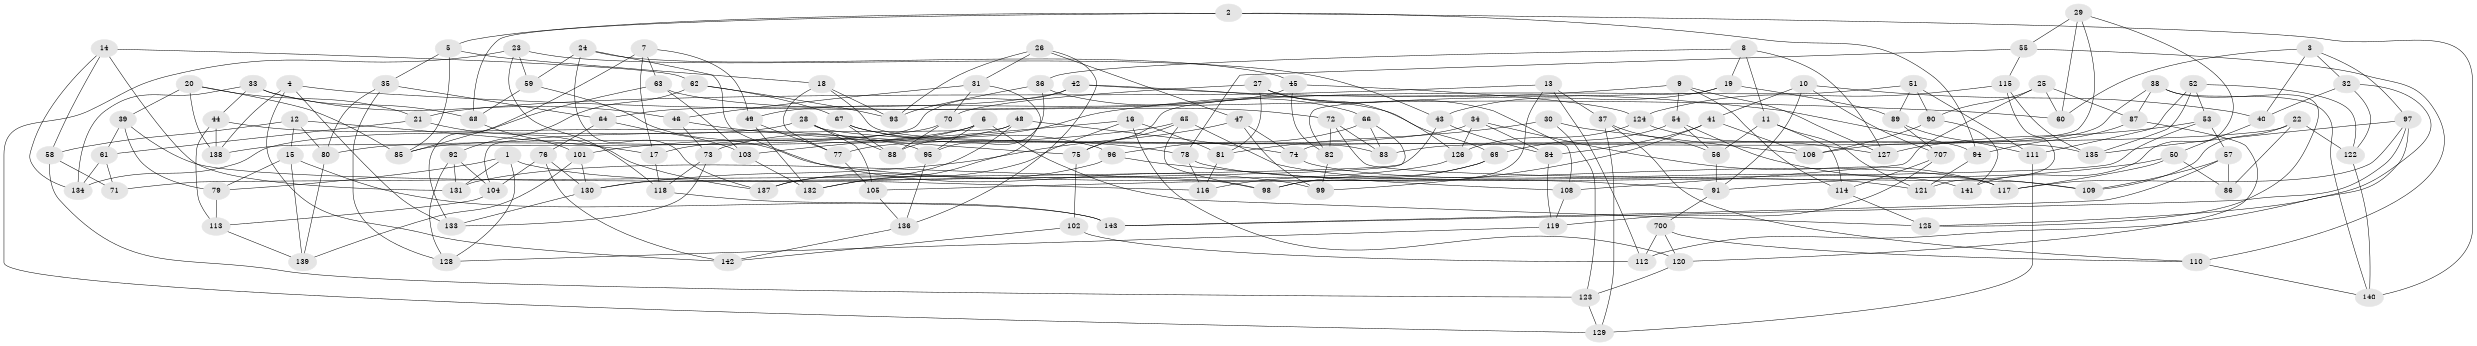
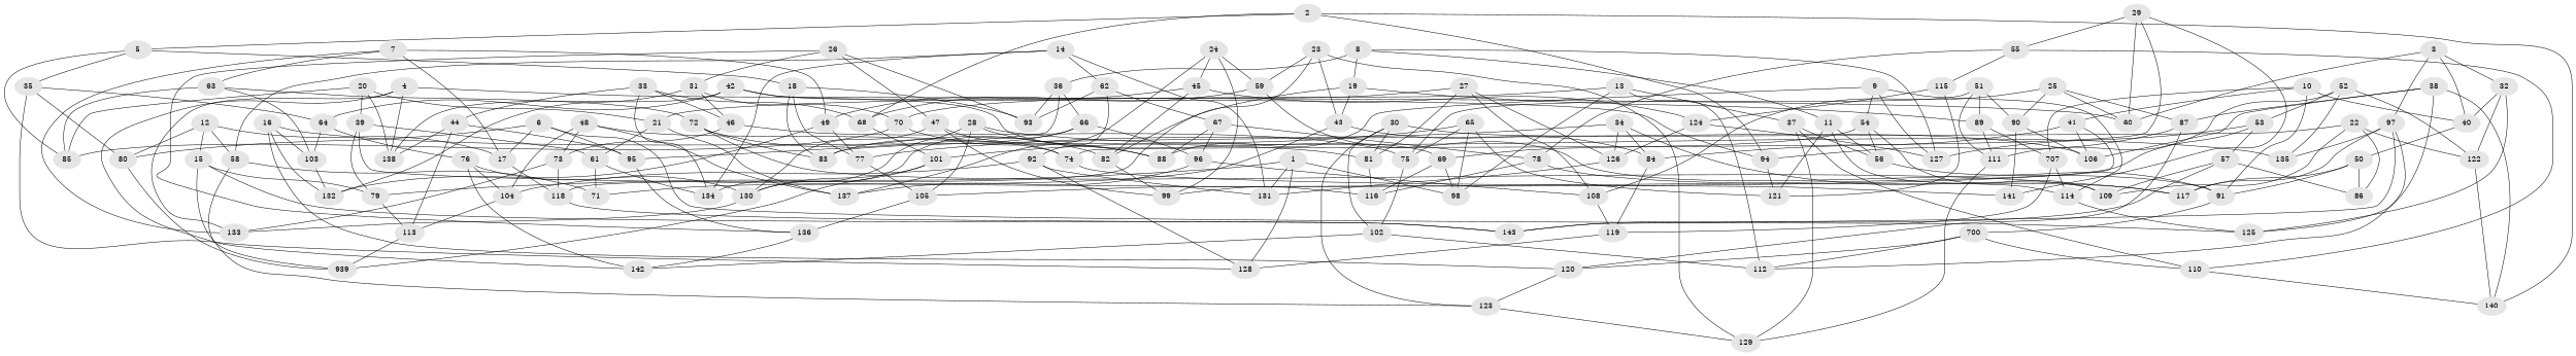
  graph {
    node [color=gray90 style=filled]
    1
    79
    98
    128
    131
    113
    2
    5
    68
    94
    140
    18
    35
    85
    101
    121
    3
    32
    40
    60
    97
    125
    122
    50
    4
    133
    138
    142
    77
    83
    93
    80
    64
    6
    17
    95
    118
-   139
+   139 [label=939]
    136
    7
    49
    63
    132
    103
    72
    8
    11
    19
    36
    127
    114
    56
    43
    82
    89
    66
    9
    54
    88
    109
    69
    10
    41
    n64 [label=707]
    91
    99
    106
    84
    119
    12
    15
    58
    143
    123
    71
    13
    21
    37
    112
    61
    137
    129
    110
    14
    62
    134
    67
    92
    16
    81
    120
    116
    105
    111
    20
    39
    22
    86
    23
    59
    24
    45
    124
    25
    87
    90
    108
    141
    26
    31
    47
    70
    46
    74
    130
    27
    126
    28
    135
    29
    55
    78
    115
    30
    102
    73
    75
    33
    44
    34
    117
    76
    96
    38
    42
    48
    104
    n138 [label=700]
    51
    52
    53
    57
    65
    1 -- 79
    1 -- 98
    1 -- 128
    1 -- 131
    79 -- 113
    113 -- 139
    2 -- 5
    2 -- 68
    2 -- 94
    2 -- 140
    5 -- 18
    5 -- 35
    5 -- 85
    68 -- 101
    94 -- 121
    18 -- 77
    18 -- 83
    18 -- 93
    35 -- 128
    35 -- 80
    35 -- 64
    101 -- 139
    101 -- 130
    3 -- 32
    3 -- 40
    3 -- 60
    3 -- 97
    32 -- 40
    32 -- 125
    32 -- 122
    40 -- 50
    97 -- 143
    97 -- 112
    97 -- 135
    97 -- 117
    122 -- 140
    50 -- 91
    50 -- 86
    50 -- 117
    4 -- 60
    4 -- 133
    4 -- 138
    4 -- 142
    77 -- 105
    80 -- 139
    64 -- 103
    64 -- 76
    6 -- 125
    6 -- 80
    6 -- 17
    6 -- 95
    17 -- 118
    95 -- 136
    118 -- 143
    136 -- 142
    7 -- 133
    7 -- 17
    7 -- 49
    7 -- 63
    49 -- 77
    49 -- 132
    63 -- 85
    63 -- 103
    63 -- 72
    103 -- 132
    72 -- 83
    72 -- 82
    72 -- 109
    8 -- 11
    8 -- 19
    8 -- 36
    8 -- 127
    11 -- 121
    11 -- 114
    11 -- 56
    19 -- 43
    19 -- 82
    19 -- 89
    36 -- 93
    36 -- 95
    36 -- 66
    114 -- 125
    56 -- 91
    43 -- 84
    43 -- 71
    82 -- 99
    89 -- n64
    89 -- 111
    66 -- 83
    66 -- 130
    66 -- 96
    9 -- 127
    9 -- 114
    9 -- 54
    9 -- 88
    54 -- 56
    54 -- 109
    54 -- 69
    69 -- 98
    69 -- 116
    10 -- 40
    10 -- 41
    10 -- n64
    10 -- 91
    41 -- 99
    41 -- 106
    41 -- 84
    n64 -- 114
    n64 -- 119
    91 -- n138
    84 -- 119
    119 -- 128
    12 -- 80
    12 -- 17
    12 -- 15
    12 -- 58
    15 -- 79
    15 -- 139
    15 -- 143
    58 -- 123
    58 -- 71
    123 -- 129
    13 -- 98
    13 -- 21
    13 -- 37
    13 -- 112
    21 -- 61
    21 -- 137
    37 -- 56
    37 -- 129
    37 -- 110
    61 -- 71
    61 -- 134
    110 -- 140
    14 -- 131
    14 -- 58
    14 -- 62
    14 -- 134
    62 -- 93
    62 -- 67
    62 -- 92
    67 -- 88
    67 -- 78
    67 -- 96
    92 -- 128
    92 -- 131
    92 -- 104
    16 -- 132
    16 -- 103
    16 -- 81
    16 -- 120
    81 -- 116
    120 -- 123
    105 -- 136
    111 -- 129
    20 -- 85
    20 -- 138
    20 -- 21
    20 -- 39
    39 -- 79
    39 -- 61
    39 -- 116
    22 -- 122
    22 -- 83
    22 -- 109
    22 -- 86
    23 -- 118
    23 -- 43
    23 -- 129
    23 -- 59
    59 -- 68
    59 -- 91
    24 -- 99
    24 -- 137
    24 -- 59
    24 -- 45
    45 -- 49
    45 -- 82
    45 -- 124
    124 -- 127
    124 -- 126
    25 -- 60
    25 -- 87
    25 -- 90
    25 -- 108
    87 -- 94
    87 -- 120
    90 -- 106
    90 -- 141
    108 -- 119
    26 -- 93
    26 -- 136
    26 -- 31
    26 -- 47
    31 -- 132
    31 -- 70
    31 -- 46
    47 -- 99
    47 -- 74
    47 -- 130
    70 -- 85
    70 -- 88
    46 -- 73
    46 -- 75
    74 -- 141
    130 -- 133
    27 -- 81
    27 -- 108
    27 -- 70
    27 -- 126
    126 -- 131
    28 -- 88
    28 -- 134
    28 -- 105
    28 -- 135
    29 -- 60
    29 -- 141
    29 -- 74
    29 -- 55
    55 -- 110
    55 -- 78
    55 -- 115
    78 -- 116
    78 -- 117
    115 -- 121
    115 -- 124
-   115 -- 135
    30 -- 106
    30 -- 123
    30 -- 81
+   30 -- 102
    102 -- 142
    102 -- 112
    73 -- 133
    73 -- 118
    75 -- 102
    33 -- 68
    33 -- 134
    33 -- 46
    33 -- 44
    44 -- 113
    44 -- 138
    44 -- 95
    34 -- 77
    34 -- 84
    34 -- 126
    34 -- 117
    76 -- 142
    76 -- 130
    76 -- 104
    96 -- 137
    96 -- 108
    38 -- 140
    38 -- 125
    38 -- 106
    38 -- 87
    42 -- 94
    42 -- 138
    42 -- 64
    42 -- 69
    48 -- 137
    48 -- 74
    48 -- 73
    48 -- 104
    104 -- 113
    n138 -- 112
    n138 -- 110
    n138 -- 120
    51 -- 89
    51 -- 111
    51 -- 90
    51 -- 75
    52 -- 122
    52 -- 111
    52 -- 135
    52 -- 53
    53 -- 127
    53 -- 105
    53 -- 57
    57 -- 109
    57 -- 143
    57 -- 86
    65 -- 98
    65 -- 101
    65 -- 121
    65 -- 75
  }
